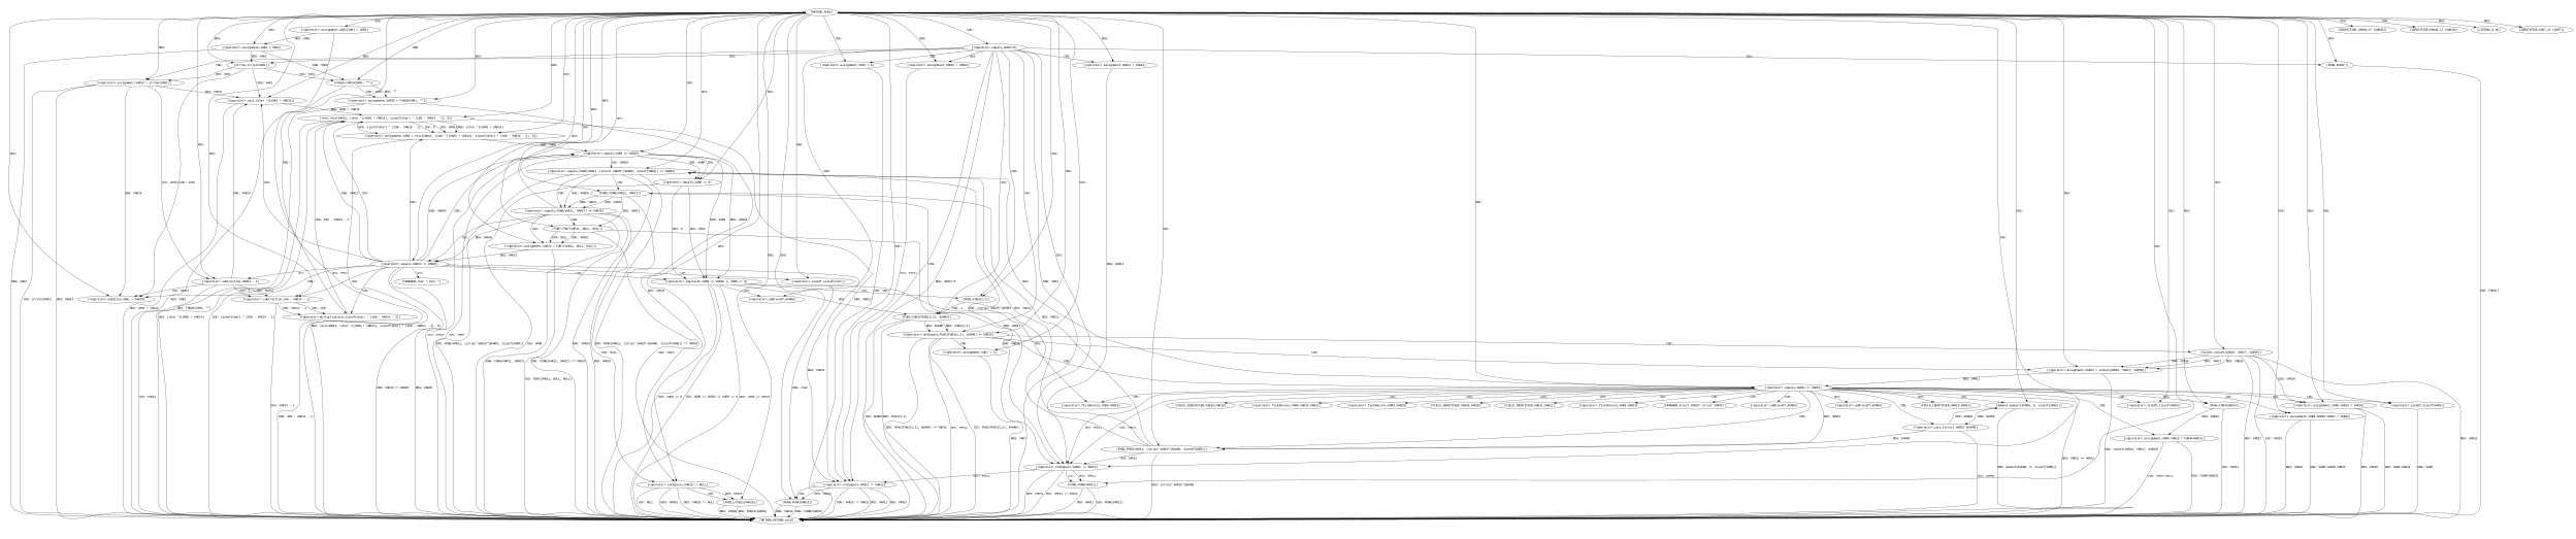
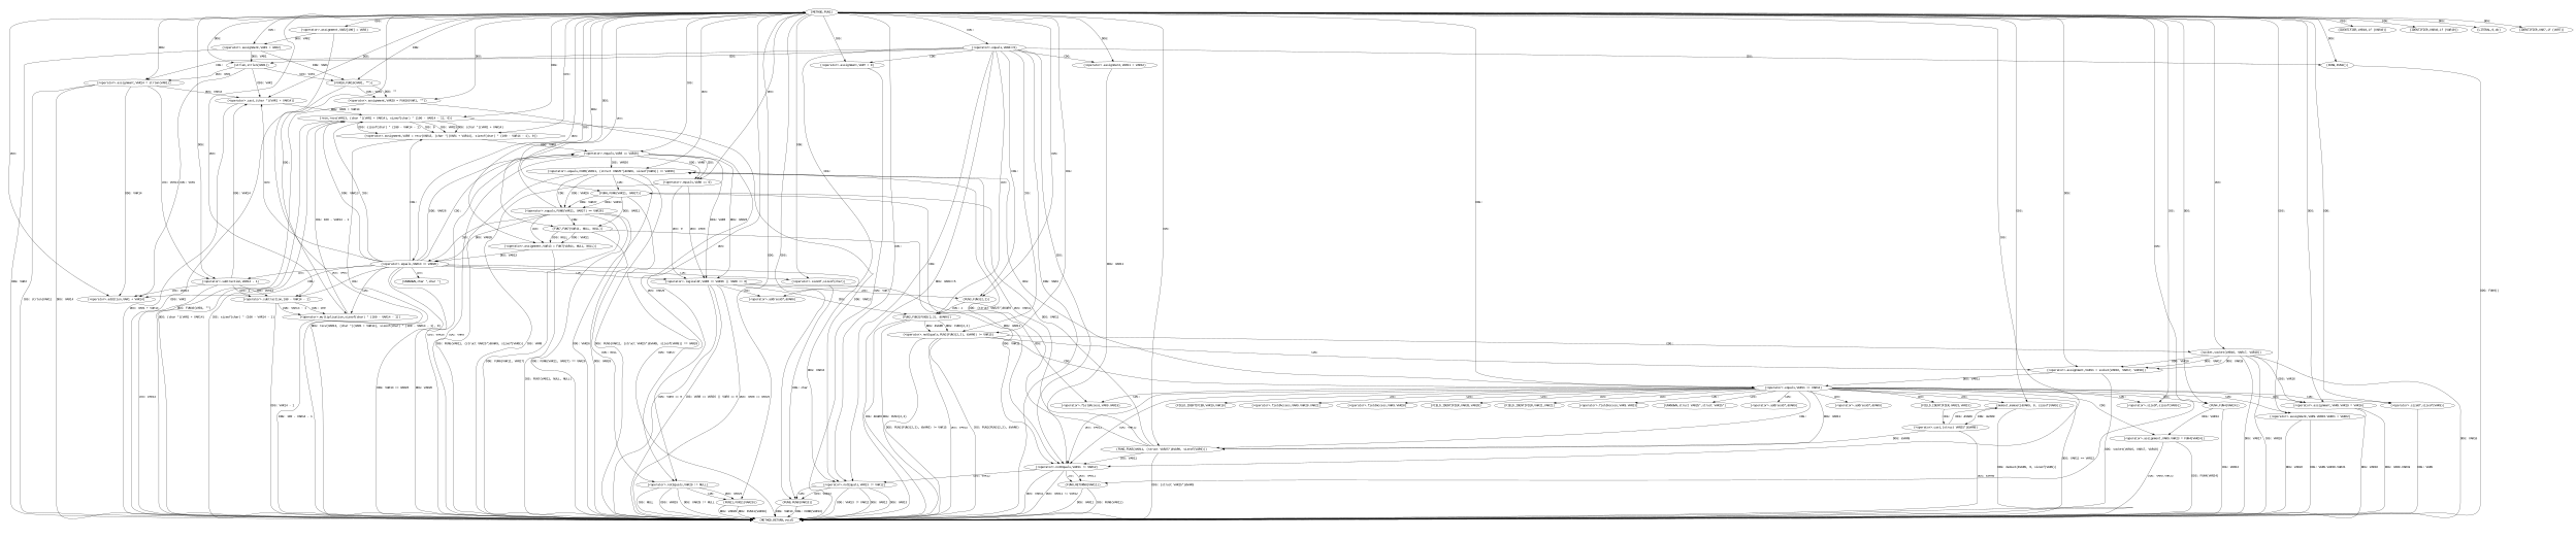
  digraph {
    fontname="Liberation Mono"
    node [fontname="Liberation Mono"]
    edge [fontname="Liberation Mono"]
    n1 [label="(METHOD,FUN1)"]
    n2 [label="(<operator>.assignment,VAR2[100] = VAR3)"]
    n3 [label="(<operator>.assignment,VAR1 = VAR2)"]
    n4 [label="(<operator>.equals,VAR4==5)"]
    n5 [label="(<operator>.assignment,VAR7 = 0)"]
    n6 [label="(<operator>.assignment,VAR11 = VAR12)"]
-   n7 [label="(<operator>.assignment,VAR13 = VAR12)"]
    n8 [label="(<operator>.assignment,VAR14 = strlen(VAR1))"]
    n9 [label="(strlen,strlen(VAR1))"]
    n10 [label="(<operator>.notEquals,FUN2(FUN3(2,2), &VAR6) != VAR15)"]
    n11 [label="(FUN3,FUN3(2,2))"]
-   n12 [label="(<operator>.assignment,VAR7 = 1)"]
    n13 [label="(<operator>.assignment,VAR11 = socket(VAR16, VAR17, VAR18))"]
    n14 [label="(socket,socket(VAR16, VAR17, VAR18))"]
    n15 [label="(<operator>.equals,VAR11 == VAR12)"]
    n16 [label="(memset,memset(&VAR9, 0, sizeof(VAR9)))"]
    n17 [label="(<operator>.sizeOf,sizeof(VAR9))"]
    n18 [label="(<operator>.assignment,VAR9.VAR19 = VAR16)"]
    n19 [label="(<operator>.assignment,VAR9.VAR20.VAR21 = VAR22)"]
    n20 [label="(FUN4,FUN4(VAR24))"]
    n21 [label="(<operator>.equals,FUN5(VAR11, (struct VAR25*)&VAR9, sizeof(VAR9)) == VAR26)"]
    n22 [label="(FUN5,FUN5(VAR11, (struct VAR25*)&VAR9, sizeof(VAR9)))"]
    n23 [label="(<operator>.sizeOf,sizeof(VAR9))"]
    n24 [label="(FUN6,FUN6(VAR11, VAR27))"]
    n25 [label="(<operator>.assignment,VAR13 = FUN7(VAR11, NULL, NULL))"]
    n26 [label="(FUN7,FUN7(VAR11, NULL, NULL))"]
    n27 [label="(<operator>.equals,VAR13 == VAR26)"]
    n28 [label="(<operator>.assignment,VAR8 = recv(VAR13, (char *)(VAR1 + VAR14), sizeof(char) * (100 - VAR14 - 1), 0))"]
    n29 [label="(recv,recv(VAR13, (char *)(VAR1 + VAR14), sizeof(char) * (100 - VAR14 - 1), 0))"]
    n30 [label="(<operator>.cast,(char *)(VAR1 + VAR14))"]
    n31 [label="(<operator>.addition,VAR1 + VAR14)"]
    n32 [label="(<operator>.multiplication,sizeof(char) * (100 - VAR14 - 1))"]
    n33 [label="(<operator>.sizeOf,sizeof(char))"]
    n34 [label="(<operator>.subtraction,100 - VAR14 - 1)"]
    n35 [label="(<operator>.subtraction,VAR14 - 1)"]
    n36 [label="(<operator>.equals,VAR8 == VAR26)"]
    n37 [label="(<operator>.equals,VAR8 == 0)"]
    n38 [label="(IDENTIFIER,VAR10,if (VAR10))"]
    n39 [label="(IDENTIFIER,VAR10,if (VAR10))"]
    n40 [label="(LITERAL,0,do)"]
    n41 [label="(<operator>.notEquals,VAR11 != VAR12)"]
-   n42 [label="(FUN8,FUN8(VAR11))"]
+   n42 [label="(FUN8,RETURN8(VAR11))"]
    n43 [label="(<operator>.notEquals,VAR13 != VAR12)"]
    n44 [label="(FUN8,FUN8(VAR13))"]
    n45 [label="(IDENTIFIER,VAR7,if (VAR7))"]
    n46 [label="(FUN9,FUN9())"]
    n47 [label="(<operator>.assignment,VAR29 = FUN10(VAR1, \"\"))"]
    n48 [label="(FUN10,FUN10(VAR1, \"\"))"]
    n49 [label="(<operator>.notEquals,VAR29 != NULL)"]
    n50 [label="(FUN11,FUN11(VAR29))"]
    n51 [label="(METHOD_RETURN,void)"]
    n52 [label="(FUN2,FUN2(FUN3(2,2), &VAR6))"]
    n53 [label="(<operator>.addressOf,&VAR6)"]
    n54 [label="(<operator>.assignment,VAR9.VAR23 = FUN4(VAR24))"]
    n55 [label="(<operator>.cast,(struct VAR25*)&VAR9)"]
    n56 [label="(<operator>.addressOf,&VAR9)"]
    n57 [label="(<operator>.fieldAccess,VAR9.VAR19)"]
    n58 [label="(FIELD_IDENTIFIER,VAR19,VAR19)"]
    n59 [label="(<operator>.fieldAccess,VAR9.VAR20.VAR21)"]
    n60 [label="(<operator>.fieldAccess,VAR9.VAR20)"]
    n61 [label="(FIELD_IDENTIFIER,VAR20,VAR20)"]
    n62 [label="(FIELD_IDENTIFIER,VAR21,VAR21)"]
    n63 [label="(<operator>.fieldAccess,VAR9.VAR23)"]
    n64 [label="(FIELD_IDENTIFIER,VAR23,VAR23)"]
    n65 [label="(UNKNOWN,struct VAR25*,struct VAR25*)"]
    n66 [label="(<operator>.addressOf,&VAR9)"]
    n67 [label="(<operator>.equals,FUN6(VAR11, VAR27) == VAR26)"]
    n68 [label="(<operator>.logicalOr,VAR8 == VAR26 || VAR8 == 0)"]
    n69 [label="(UNKNOWN,char *,char *)"]
    n1 -> n2 [label="DDG: "]
    n1 -> n3 [label="DDG: "]
    n1 -> n4 [label="DDG: "]
    n1 -> n5 [label="DDG: "]
    n1 -> n6 [label="DDG: "]
-   n1 -> n7 [label="DDG: "]
    n1 -> n8 [label="DDG: "]
    n1 -> n9 [label="DDG: "]
    n1 -> n10 [label="DDG: "]
    n1 -> n11 [label="DDG: "]
-   n1 -> n12 [label="DDG: "]
    n1 -> n13 [label="DDG: "]
    n1 -> n14 [label="DDG: "]
    n1 -> n15 [label="DDG: "]
    n1 -> n16 [label="DDG: "]
    n1 -> n17 [label="DDG: "]
    n1 -> n18 [label="DDG: "]
    n1 -> n19 [label="DDG: "]
    n1 -> n20 [label="DDG: "]
    n1 -> n21 [label="DDG: "]
    n1 -> n22 [label="DDG: "]
    n1 -> n23 [label="DDG: "]
    n1 -> n24 [label="DDG: "]
    n1 -> n25 [label="DDG: "]
    n1 -> n26 [label="DDG: "]
    n1 -> n27 [label="DDG: "]
    n1 -> n28 [label="DDG: "]
    n1 -> n29 [label="DDG: "]
    n1 -> n30 [label="DDG: "]
    n1 -> n31 [label="DDG: "]
    n1 -> n32 [label="DDG: "]
    n1 -> n33 [label="DDG: "]
    n1 -> n34 [label="DDG: "]
    n1 -> n35 [label="DDG: "]
    n1 -> n36 [label="DDG: "]
    n1 -> n37 [label="DDG: "]
    n1 -> n38 [label="DDG: "]
    n1 -> n39 [label="DDG: "]
    n1 -> n40 [label="DDG: "]
    n1 -> n41 [label="DDG: "]
    n1 -> n42 [label="DDG: "]
    n1 -> n43 [label="DDG: "]
    n1 -> n44 [label="DDG: "]
    n1 -> n45 [label="DDG: "]
    n1 -> n46 [label="DDG: "]
    n1 -> n47 [label="DDG: "]
    n1 -> n48 [label="DDG: "]
    n1 -> n49 [label="DDG: "]
    n1 -> n50 [label="DDG: "]
    n2 -> n3 [label="DDG: VAR2"]
    n2 -> n51 [label="DDG: VAR3"]
    n3 -> n9 [label="DDG: VAR1"]
    n3 -> n48 [label="DDG: VAR1"]
    n3 -> n51 [label="DDG: VAR2"]
    n4 -> n5 [label="CDG: "]
    n4 -> n6 [label="CDG: "]
-   n4 -> n7 [label="CDG: "]
    n4 -> n8 [label="CDG: "]
    n4 -> n9 [label="CDG: "]
    n4 -> n10 [label="CDG: "]
    n4 -> n11 [label="CDG: "]
    n4 -> n41 [label="CDG: "]
    n4 -> n43 [label="CDG: "]
    n4 -> n46 [label="CDG: "]
    n4 -> n51 [label="DDG: VAR4"]
    n4 -> n51 [label="DDG: VAR4==5"]
    n4 -> n52 [label="CDG: "]
    n4 -> n53 [label="CDG: "]
    n5 -> n51 [label="DDG: VAR7"]
    n6 -> n41 [label="DDG: VAR11"]
-   n7 -> n43 [label="DDG: VAR13"]
    n8 -> n30 [label="DDG: VAR14"]
    n8 -> n31 [label="DDG: VAR14"]
    n8 -> n35 [label="DDG: VAR14"]
    n8 -> n51 [label="DDG: VAR14"]
    n8 -> n51 [label="DDG: strlen(VAR1)"]
    n9 -> n8 [label="DDG: VAR1"]
    n9 -> n30 [label="DDG: VAR1"]
    n9 -> n31 [label="DDG: VAR1"]
    n9 -> n48 [label="DDG: VAR1"]
-   n10 -> n12 [label="CDG: "]
    n10 -> n13 [label="CDG: "]
    n10 -> n14 [label="CDG: "]
    n10 -> n15 [label="CDG: "]
    n10 -> n51 [label="DDG: FUN2(FUN3(2,2), &VAR6)"]
    n10 -> n51 [label="DDG: FUN2(FUN3(2,2), &VAR6) != VAR15"]
    n10 -> n51 [label="DDG: VAR15"]
    n11 -> n52 [label="DDG: 2"]
-   n12 -> n51 [label="DDG: VAR7"]
    n13 -> n15 [label="DDG: VAR11"]
    n13 -> n51 [label="DDG: socket(VAR16, VAR17, VAR18)"]
    n14 -> n13 [label="DDG: VAR16"]
    n14 -> n13 [label="DDG: VAR17"]
    n14 -> n13 [label="DDG: VAR18"]
    n14 -> n18 [label="DDG: VAR16"]
    n14 -> n51 [label="DDG: VAR16"]
    n14 -> n51 [label="DDG: VAR17"]
    n14 -> n51 [label="DDG: VAR18"]
    n15 -> n16 [label="CDG: "]
    n15 -> n17 [label="CDG: "]
    n15 -> n18 [label="CDG: "]
    n15 -> n19 [label="CDG: "]
    n15 -> n20 [label="CDG: "]
    n15 -> n21 [label="CDG: "]
    n15 -> n22 [label="DDG: VAR11"]
    n15 -> n22 [label="CDG: "]
    n15 -> n23 [label="CDG: "]
    n15 -> n41 [label="DDG: VAR11"]
    n15 -> n41 [label="DDG: VAR12"]
    n15 -> n51 [label="DDG: VAR11 == VAR12"]
    n15 -> n54 [label="CDG: "]
-   n15 -> n55 [label="CDG: "]
+   n64 -> n55 [label="CDG: "]
    n15 -> n56 [label="CDG: "]
    n15 -> n57 [label="CDG: "]
    n15 -> n58 [label="CDG: "]
    n15 -> n59 [label="CDG: "]
    n15 -> n60 [label="CDG: "]
    n15 -> n61 [label="CDG: "]
    n15 -> n62 [label="CDG: "]
    n15 -> n63 [label="CDG: "]
    n15 -> n64 [label="CDG: "]
    n15 -> n65 [label="CDG: "]
    n15 -> n66 [label="CDG: "]
    n16 -> n51 [label="DDG: memset(&VAR9, 0, sizeof(VAR9))"]
    n16 -> n55 [label="DDG: &VAR9"]
    n18 -> n51 [label="DDG: VAR9.VAR19"]
    n18 -> n51 [label="DDG: VAR16"]
    n19 -> n51 [label="DDG: VAR22"]
    n19 -> n51 [label="DDG: VAR9.VAR20.VAR21"]
    n20 -> n51 [label="DDG: VAR24"]
    n20 -> n54 [label="DDG: VAR24"]
    n21 -> n24 [label="CDG: "]
    n21 -> n51 [label="DDG: FUN5(VAR11, (struct VAR25*)&VAR9, sizeof(VAR9)) == VAR26"]
    n21 -> n51 [label="DDG: FUN5(VAR11, (struct VAR25*)&VAR9, sizeof(VAR9))"]
    n21 -> n51 [label="DDG: VAR26"]
    n21 -> n67 [label="DDG: VAR26"]
    n21 -> n67 [label="CDG: "]
    n22 -> n21 [label="DDG: VAR11"]
    n22 -> n21 [label="DDG: (struct VAR25*)&VAR9"]
    n22 -> n24 [label="DDG: VAR11"]
    n22 -> n41 [label="DDG: VAR11"]
    n22 -> n51 [label="DDG: (struct VAR25*)&VAR9"]
    n23 -> n51 [label="DDG: VAR9"]
    n24 -> n26 [label="DDG: VAR11"]
    n24 -> n41 [label="DDG: VAR11"]
    n24 -> n51 [label="DDG: VAR27"]
    n24 -> n67 [label="DDG: VAR11"]
    n24 -> n67 [label="DDG: VAR27"]
    n25 -> n27 [label="DDG: VAR13"]
    n25 -> n51 [label="DDG: FUN7(VAR11, NULL, NULL)"]
    n26 -> n25 [label="DDG: VAR11"]
    n26 -> n25 [label="DDG: NULL"]
    n26 -> n41 [label="DDG: VAR11"]
    n26 -> n49 [label="DDG: NULL"]
    n27 -> n28 [label="CDG: "]
    n27 -> n29 [label="DDG: VAR13"]
    n27 -> n29 [label="CDG: "]
    n27 -> n30 [label="CDG: "]
    n27 -> n31 [label="CDG: "]
    n27 -> n32 [label="CDG: "]
    n27 -> n33 [label="CDG: "]
    n27 -> n34 [label="CDG: "]
    n27 -> n35 [label="CDG: "]
    n27 -> n36 [label="DDG: VAR26"]
    n27 -> n36 [label="CDG: "]
    n27 -> n43 [label="DDG: VAR13"]
    n27 -> n51 [label="DDG: VAR26"]
    n27 -> n51 [label="DDG: VAR13 == VAR26"]
    n27 -> n68 [label="CDG: "]
    n27 -> n69 [label="CDG: "]
    n28 -> n36 [label="DDG: VAR8"]
    n28 -> n51 [label="DDG: recv(VAR13, (char *)(VAR1 + VAR14), sizeof(char) * (100 - VAR14 - 1), 0)"]
    n29 -> n28 [label="DDG: VAR13"]
    n29 -> n28 [label="DDG: (char *)(VAR1 + VAR14)"]
    n29 -> n28 [label="DDG: sizeof(char) * (100 - VAR14 - 1)"]
    n29 -> n28 [label="DDG: 0"]
    n29 -> n43 [label="DDG: VAR13"]
    n29 -> n51 [label="DDG: (char *)(VAR1 + VAR14)"]
    n29 -> n51 [label="DDG: sizeof(char) * (100 - VAR14 - 1)"]
    n30 -> n29 [label="DDG: VAR1 + VAR14"]
    n30 -> n51 [label="DDG: VAR1 + VAR14"]
    n32 -> n29 [label="DDG: 100 - VAR14 - 1"]
    n32 -> n51 [label="DDG: 100 - VAR14 - 1"]
    n33 -> n44 [label="DDG: char"]
    n34 -> n32 [label="DDG: 100"]
    n34 -> n32 [label="DDG: VAR14 - 1"]
    n34 -> n51 [label="DDG: VAR14 - 1"]
    n35 -> n30 [label="DDG: VAR14"]
    n35 -> n31 [label="DDG: VAR14"]
    n35 -> n34 [label="DDG: VAR14"]
    n35 -> n34 [label="DDG: 1"]
    n35 -> n51 [label="DDG: VAR14"]
    n36 -> n21 [label="DDG: VAR26"]
    n36 -> n37 [label="DDG: VAR8"]
    n36 -> n37 [label="CDG: "]
    n36 -> n51 [label="DDG: VAR26"]
    n36 -> n51 [label="DDG: VAR8"]
    n36 -> n68 [label="DDG: VAR8"]
    n36 -> n68 [label="DDG: VAR26"]
    n37 -> n51 [label="DDG: VAR8"]
    n37 -> n68 [label="DDG: VAR8"]
    n37 -> n68 [label="DDG: 0"]
    n41 -> n42 [label="DDG: VAR11"]
    n41 -> n42 [label="CDG: "]
    n41 -> n43 [label="DDG: VAR12"]
    n41 -> n51 [label="DDG: VAR11"]
    n41 -> n51 [label="DDG: VAR11 != VAR12"]
    n42 -> n51 [label="DDG: VAR11"]
    n42 -> n51 [label="DDG: FUN8(VAR11)"]
    n43 -> n44 [label="DDG: VAR13"]
    n43 -> n44 [label="CDG: "]
    n43 -> n51 [label="DDG: VAR13 != VAR12"]
    n43 -> n51 [label="DDG: VAR12"]
    n43 -> n51 [label="DDG: VAR13"]
    n44 -> n51 [label="DDG: FUN8(VAR13)"]
    n44 -> n51 [label="DDG: VAR13"]
    n46 -> n51 [label="DDG: FUN9()"]
    n47 -> n49 [label="DDG: VAR29"]
    n47 -> n51 [label="DDG: FUN10(VAR1, \"\")"]
    n48 -> n47 [label="DDG: VAR1"]
    n48 -> n47 [label="DDG: \"\""]
    n48 -> n51 [label="DDG: VAR1"]
    n49 -> n50 [label="DDG: VAR29"]
    n49 -> n50 [label="CDG: "]
    n49 -> n51 [label="DDG: NULL"]
    n49 -> n51 [label="DDG: VAR29"]
    n49 -> n51 [label="DDG: VAR29 != NULL"]
    n50 -> n51 [label="DDG: FUN11(VAR29)"]
    n50 -> n51 [label="DDG: VAR29"]
    n52 -> n10 [label="DDG: FUN3(2,2)"]
    n52 -> n10 [label="DDG: &VAR6"]
    n52 -> n51 [label="DDG: FUN3(2,2)"]
    n52 -> n51 [label="DDG: &VAR6"]
    n54 -> n51 [label="DDG: FUN4(VAR24)"]
    n54 -> n51 [label="DDG: VAR9.VAR23"]
    n55 -> n16 [label="DDG: &VAR9"]
    n55 -> n22 [label="DDG: &VAR9"]
    n55 -> n51 [label="DDG: &VAR9"]
    n67 -> n1 [label="DDG: "]
    n67 -> n25 [label="CDG: "]
    n67 -> n26 [label="CDG: "]
    n67 -> n27 [label="DDG: VAR26"]
    n67 -> n27 [label="CDG: "]
    n67 -> n51 [label="DDG: FUN6(VAR11, VAR27) == VAR26"]
    n67 -> n51 [label="DDG: VAR26"]
    n67 -> n51 [label="DDG: FUN6(VAR11, VAR27)"]
    n68 -> n11 [label="CDG: "]
    n68 -> n51 [label="DDG: VAR8 == VAR26"]
    n68 -> n51 [label="DDG: VAR8 == 0"]
    n68 -> n51 [label="DDG: VAR8 == VAR26 || VAR8 == 0"]
    n68 -> n52 [label="CDG: "]
    n68 -> n53 [label="CDG: "]
    n68 -> n57 [label="CDG: "]
  }
